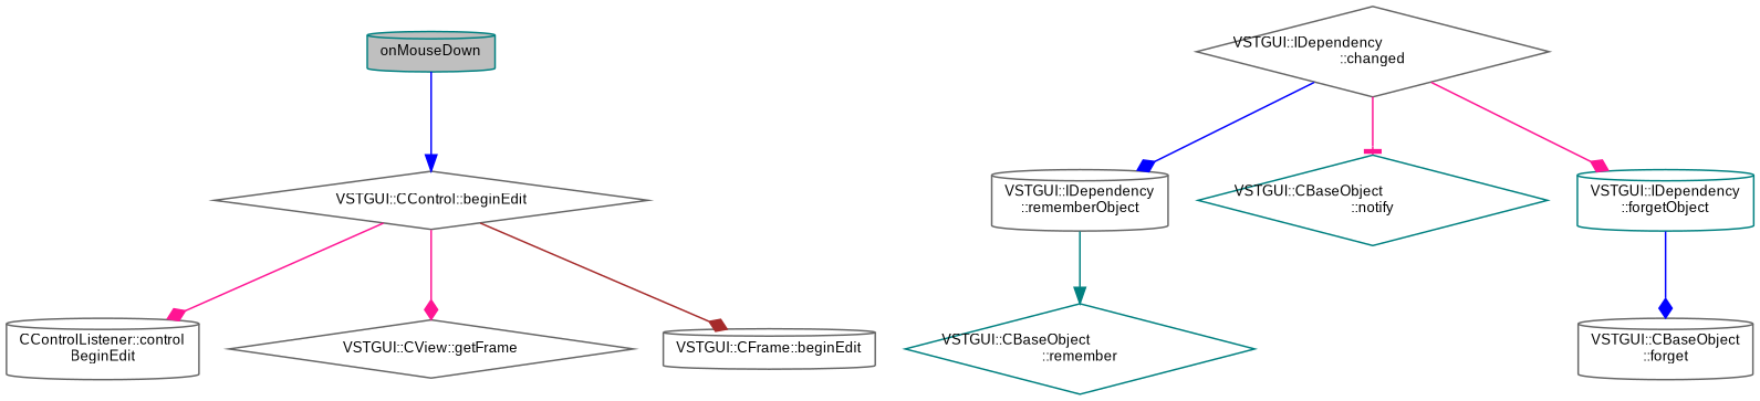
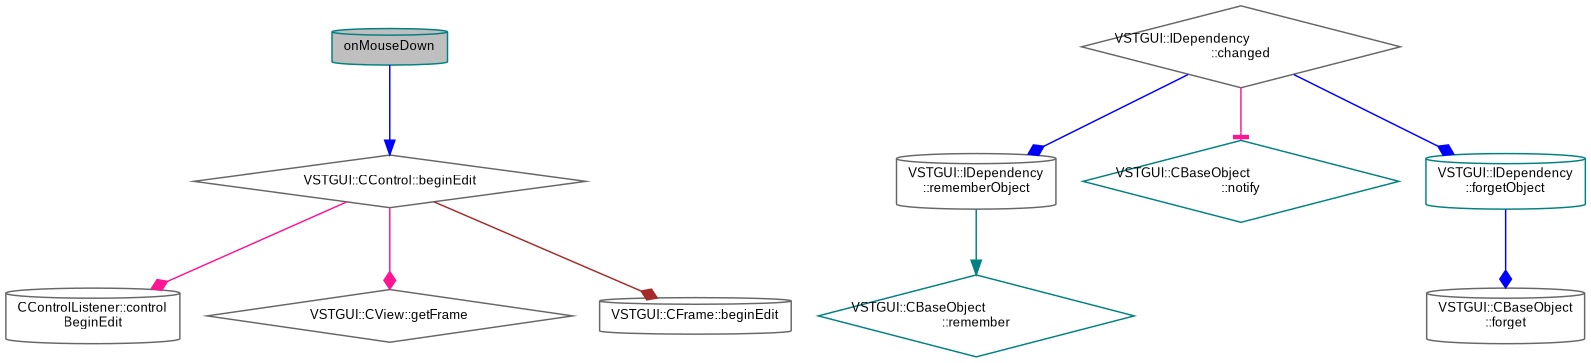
  digraph {
    rankdir=TB
    node [color=gray40 fontname=Arial fontsize=9 shape=cylinder]
    edge [arrowhead=diamond color=blue fontname=Arial fontsize=9 labelfontname=Arial labelfontsize=9 style=solid]
    n1 [color=teal fillcolor=grey75 fontcolor=black height=0.2 label=onMouseDown style=filled width=0.4]
    n2 [height=0.2 label="VSTGUI::CControl::beginEdit" shape=diamond width=0.4]
    n3 [height=0.2 label="CControlListener::control\lBeginEdit" width=0.4]
    n4 [height=0.2 label="VSTGUI::CView::getFrame" shape=diamond width=0.4]
    n5 [height=0.2 label="VSTGUI::CFrame::beginEdit" width=0.4]
    n6 [height=0.2 label="VSTGUI::IDependency\l::changed" shape=diamond width=0.4]
    n7 [height=0.2 label="VSTGUI::IDependency\l::rememberObject" width=0.4]
    n8 [color=teal height=0.2 label="VSTGUI::CBaseObject\l::notify" shape=diamond width=0.4]
    n9 [color=teal height=0.2 label="VSTGUI::IDependency\l::forgetObject" width=0.4]
    n10 [color=teal height=0.2 label="VSTGUI::CBaseObject\l::remember" shape=diamond width=0.4]
    n11 [height=0.2 label="VSTGUI::CBaseObject\l::forget" width=0.4]
    n1 -> n2 [arrowhead=normal]
    n2 -> n3 [color=deeppink]
    n2 -> n4 [color=deeppink]
    n2 -> n5 [color=brown]
    n6 -> n7
    n6 -> n8 [arrowhead=tee color=deeppink]
-   n6 -> n9 [color=deeppink]
+   n6 -> n9
    n7 -> n10 [arrowhead=normal color=teal]
    n9 -> n11
  }
